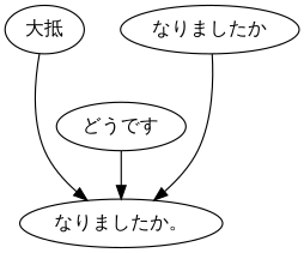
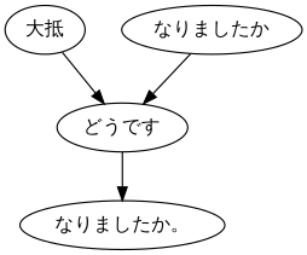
  digraph {
    fontname="Noto Serif"
    node [fontname="Noto Serif"]
    edge [fontname="Noto Serif"]
    n1 [label="どうです"]
    n2 [label="なりましたか。"]
    n3 [label="大抵"]
    n4 [label="なりましたか"]
    n1 -> n2
-   n3 -> n2
-   n4 -> n2
+   n3 -> n1
+   n4 -> n1
  }
